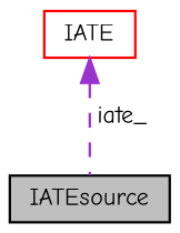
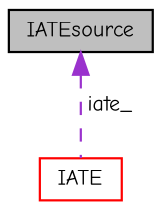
  digraph {
    fontname="Comic Neue"
    node [fontname="Comic Neue" fontsize=10 shape=record]
    n1 [color=black fillcolor=grey75 fontcolor=black height=0.2 label=IATEsource style=filled width=0.4]
    n2 [color=red height=0.2 label=IATE width=0.4]
-   n2 -> n1 [color=darkorchid3 dir=back fontname="Comic Neue" fontsize=10 label=" iate_" labelfontname=FreeSans labelfontsize=10 style=dashed]
+   n1 -> n2 [color=darkorchid3 dir=back fontname="Comic Neue" fontsize=10 label=" iate_" labelfontname=FreeSans labelfontsize=10 style=dashed]
  }
